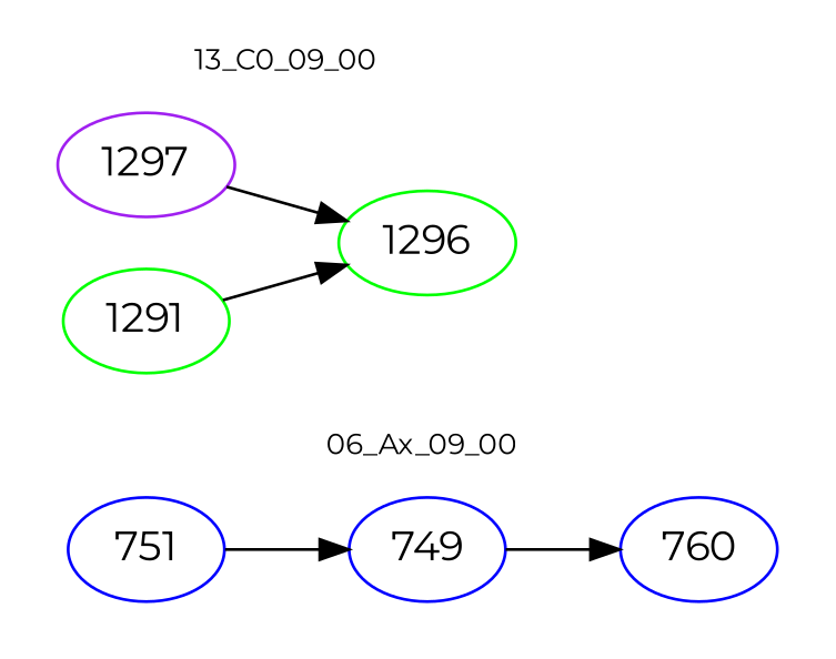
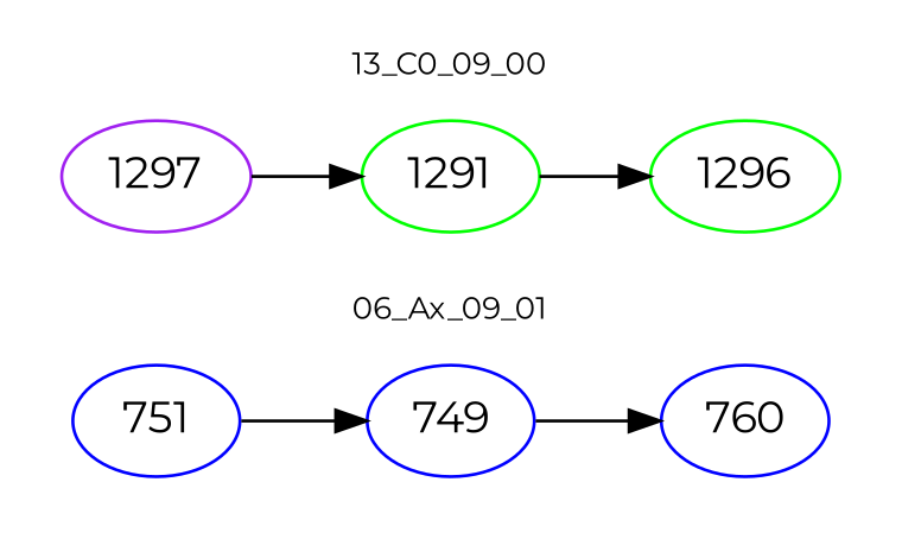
  digraph {
    fontname=Montserrat
    rankdir=LR
    node [color=blue fontname=Montserrat]
    edge [color=black fontname=Montserrat]
    n1 [label=751]
    n2 [label=749]
    n3 [label=760]
    n4 [color=purple label=1297]
    n5 [color=green label=1291]
    n6 [color=green label=1296]
    subgraph cluster_1 {
      color=white
      fontsize=10
-     label="06_Ax_09_00"
+     label="06_Ax_09_01"
      n1
      n2
      n3
    }
    subgraph cluster_2 {
      color=white
      fontsize=10
      label="13_C0_09_00"
      n4
      n5
      n6
    }
    n1 -> n2
    n2 -> n3
-   n4 -> n6
+   n4 -> n5
    n5 -> n6
  }
